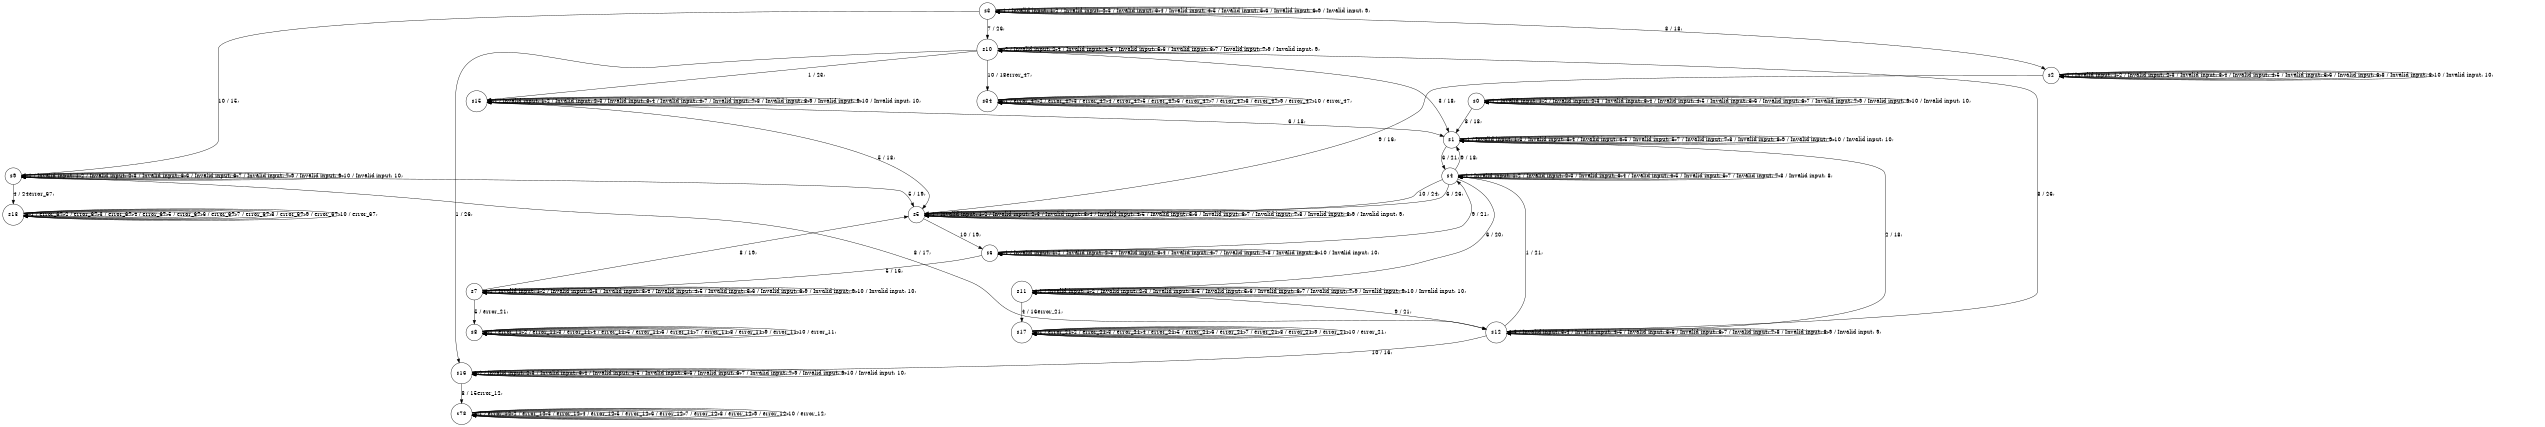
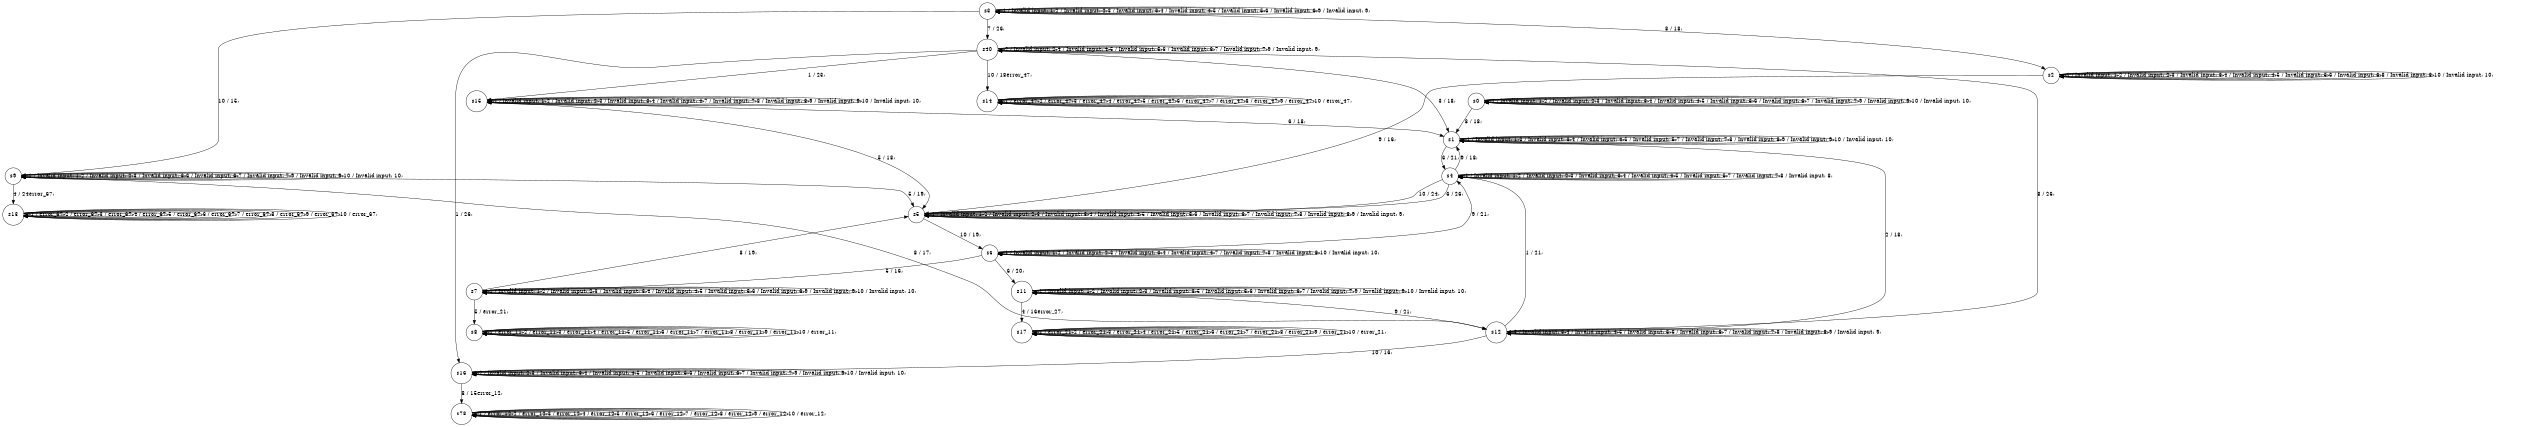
  digraph {
    node [shape=circle]
    n1 [label=s0]
    n2 [label=s1]
    n3 [label=s4]
    n4 [label=s2]
    n5 [label=s5]
    n6 [label=s3]
    n7 [label=s9]
-   n8 [label=s10]
+   n8 [label=s40]
    n9 [label=s6]
    n10 [label=s12]
    n11 [label=s13]
-   n12 [label=s34]
+   n12 [label=s14]
    n13 [label=s15]
    n14 [label=s16]
    n15 [label=s7]
    n16 [label=s11]
    n17 [label=s8]
    n18 [label=s17]
    n19 [label=s78]
    n1 -> n1 [label="1 / Invalid input: 1;"]
    n1 -> n1 [label="2 / Invalid input: 2;"]
    n1 -> n1 [label="3 / Invalid input: 3;"]
    n1 -> n1 [label="4 / Invalid input: 4;"]
    n1 -> n1 [label="5 / Invalid input: 5;"]
    n1 -> n1 [label="6 / Invalid input: 6;"]
    n1 -> n1 [label="7 / Invalid input: 7;"]
    n1 -> n1 [label="9 / Invalid input: 9;"]
    n1 -> n1 [label="10 / Invalid input: 10;"]
    n1 -> n2 [label="8 / 18;"]
    n2 -> n2 [label="1 / Invalid input: 1;"]
    n2 -> n2 [label="3 / Invalid input: 3;"]
    n2 -> n2 [label="4 / Invalid input: 4;"]
    n2 -> n2 [label="5 / Invalid input: 5;"]
    n2 -> n2 [label="7 / Invalid input: 7;"]
    n2 -> n2 [label="8 / Invalid input: 8;"]
    n2 -> n2 [label="9 / Invalid input: 9;"]
    n2 -> n2 [label="10 / Invalid input: 10;"]
    n2 -> n3 [label="6 / 21;"]
    n3 -> n2 [label="9 / 18;"]
    n3 -> n3 [label="1 / Invalid input: 1;"]
    n3 -> n3 [label="2 / Invalid input: 2;"]
    n3 -> n3 [label="3 / Invalid input: 3;"]
    n3 -> n3 [label="4 / Invalid input: 4;"]
    n3 -> n3 [label="5 / Invalid input: 5;"]
    n3 -> n3 [label="7 / Invalid input: 7;"]
    n3 -> n3 [label="8 / Invalid input: 8;"]
    n3 -> n5 [label="6 / 26;"]
    n3 -> n5 [label="10 / 24;"]
    n4 -> n4 [label="1 / Invalid input: 1;"]
    n4 -> n4 [label="2 / Invalid input: 2;"]
    n4 -> n4 [label="3 / Invalid input: 3;"]
    n4 -> n4 [label="4 / Invalid input: 4;"]
    n4 -> n4 [label="5 / Invalid input: 5;"]
    n4 -> n4 [label="6 / Invalid input: 6;"]
    n4 -> n4 [label="8 / Invalid input: 8;"]
    n4 -> n4 [label="10 / Invalid input: 10;"]
    n4 -> n5 [label="9 / 16;"]
    n5 -> n5 [label="1 / Invalid input: 1;"]
    n5 -> n5 [label="2 / Invalid input: 2;"]
    n5 -> n5 [label="3 / Invalid input: 3;"]
    n5 -> n5 [label="4 / Invalid input: 4;"]
    n5 -> n5 [label="5 / Invalid input: 5;"]
    n5 -> n5 [label="6 / Invalid input: 6;"]
    n5 -> n5 [label="7 / Invalid input: 7;"]
    n5 -> n5 [label="8 / Invalid input: 8;"]
    n5 -> n5 [label="9 / Invalid input: 9;"]
    n5 -> n9 [label="10 / 19;"]
    n6 -> n4 [label="8 / 18;"]
    n6 -> n6 [label="1 / Invalid input: 1;"]
    n6 -> n6 [label="2 / Invalid input: 2;"]
    n6 -> n6 [label="3 / Invalid input: 3;"]
    n6 -> n6 [label="4 / Invalid input: 4;"]
    n6 -> n6 [label="5 / Invalid input: 5;"]
    n6 -> n6 [label="6 / Invalid input: 6;"]
    n6 -> n6 [label="9 / Invalid input: 9;"]
    n6 -> n7 [label="10 / 15;"]
    n6 -> n8 [label="7 / 26;"]
    n7 -> n5 [label="5 / 19;"]
    n7 -> n7 [label="1 / Invalid input: 1;"]
    n7 -> n7 [label="2 / Invalid input: 2;"]
    n7 -> n7 [label="3 / Invalid input: 3;"]
    n7 -> n7 [label="6 / Invalid input: 6;"]
    n7 -> n7 [label="7 / Invalid input: 7;"]
    n7 -> n7 [label="9 / Invalid input: 9;"]
    n7 -> n7 [label="10 / Invalid input: 10;"]
    n7 -> n10 [label="8 / 17;"]
    n7 -> n11 [label="4 / 24error_67;"]
    n8 -> n2 [label="3 / 18;"]
    n8 -> n8 [label="2 / Invalid input: 2;"]
    n8 -> n8 [label="4 / Invalid input: 4;"]
    n8 -> n8 [label="5 / Invalid input: 5;"]
    n8 -> n8 [label="6 / Invalid input: 6;"]
    n8 -> n8 [label="7 / Invalid input: 7;"]
    n8 -> n8 [label="9 / Invalid input: 9;"]
    n8 -> n10 [label="8 / 26;"]
    n8 -> n12 [label="10 / 18error_47;"]
    n8 -> n13 [label="1 / 23;"]
    n8 -> n14 [label="1 / 26;"]
    n9 -> n3 [label="9 / 21;"]
    n9 -> n9 [label="1 / Invalid input: 1;"]
    n9 -> n9 [label="2 / Invalid input: 2;"]
    n9 -> n9 [label="3 / Invalid input: 3;"]
    n9 -> n9 [label="4 / Invalid input: 4;"]
    n9 -> n9 [label="7 / Invalid input: 7;"]
    n9 -> n9 [label="8 / Invalid input: 8;"]
    n9 -> n9 [label="10 / Invalid input: 10;"]
    n9 -> n15 [label="5 / 16;"]
-   n3 -> n16 [label="6 / 20;"]
+   n9 -> n16 [label="6 / 20;"]
    n10 -> n2 [label="2 / 18;"]
    n10 -> n3 [label="1 / 21;"]
    n10 -> n10 [label="3 / Invalid input: 3;"]
    n10 -> n10 [label="4 / Invalid input: 4;"]
    n10 -> n10 [label="5 / Invalid input: 5;"]
    n10 -> n10 [label="6 / Invalid input: 6;"]
    n10 -> n10 [label="7 / Invalid input: 7;"]
    n10 -> n10 [label="8 / Invalid input: 8;"]
    n10 -> n10 [label="9 / Invalid input: 9;"]
    n10 -> n14 [label="10 / 16;"]
    n11 -> n11 [label="1 / error_67;"]
    n11 -> n11 [label="2 / error_67;"]
    n11 -> n11 [label="3 / error_67;"]
    n11 -> n11 [label="4 / error_67;"]
    n11 -> n11 [label="5 / error_67;"]
    n11 -> n11 [label="6 / error_67;"]
    n11 -> n11 [label="7 / error_67;"]
    n11 -> n11 [label="8 / error_67;"]
    n11 -> n11 [label="9 / error_67;"]
    n11 -> n11 [label="10 / error_67;"]
    n12 -> n12 [label="1 / error_47;"]
    n12 -> n12 [label="2 / error_47;"]
    n12 -> n12 [label="3 / error_47;"]
    n12 -> n12 [label="4 / error_47;"]
    n12 -> n12 [label="5 / error_47;"]
    n12 -> n12 [label="6 / error_47;"]
    n12 -> n12 [label="7 / error_47;"]
    n12 -> n12 [label="8 / error_47;"]
    n12 -> n12 [label="9 / error_47;"]
    n12 -> n12 [label="10 / error_47;"]
    n13 -> n2 [label="6 / 18;"]
    n13 -> n5 [label="5 / 18;"]
    n13 -> n13 [label="1 / Invalid input: 1;"]
    n13 -> n13 [label="2 / Invalid input: 2;"]
    n13 -> n13 [label="3 / Invalid input: 3;"]
    n13 -> n13 [label="4 / Invalid input: 4;"]
    n13 -> n13 [label="7 / Invalid input: 7;"]
    n13 -> n13 [label="8 / Invalid input: 8;"]
    n13 -> n13 [label="9 / Invalid input: 9;"]
    n13 -> n13 [label="10 / Invalid input: 10;"]
    n14 -> n14 [label="2 / Invalid input: 2;"]
    n14 -> n14 [label="3 / Invalid input: 3;"]
    n14 -> n14 [label="4 / Invalid input: 4;"]
    n14 -> n14 [label="5 / Invalid input: 5;"]
    n14 -> n14 [label="6 / Invalid input: 6;"]
    n14 -> n14 [label="7 / Invalid input: 7;"]
    n14 -> n14 [label="9 / Invalid input: 9;"]
    n14 -> n14 [label="10 / Invalid input: 10;"]
    n14 -> n19 [label="8 / 15error_12;"]
    n15 -> n5 [label="8 / 19;"]
    n15 -> n15 [label="1 / Invalid input: 1;"]
    n15 -> n15 [label="2 / Invalid input: 2;"]
    n15 -> n15 [label="3 / Invalid input: 3;"]
    n15 -> n15 [label="4 / Invalid input: 4;"]
    n15 -> n15 [label="5 / Invalid input: 5;"]
    n15 -> n15 [label="6 / Invalid input: 6;"]
    n15 -> n15 [label="9 / Invalid input: 9;"]
    n15 -> n15 [label="10 / Invalid input: 10;"]
    n15 -> n17 [label="5 / error_21;"]
    n16 -> n10 [label="9 / 21;"]
    n16 -> n16 [label="1 / Invalid input: 1;"]
    n16 -> n16 [label="2 / Invalid input: 2;"]
    n16 -> n16 [label="3 / Invalid input: 3;"]
    n16 -> n16 [label="5 / Invalid input: 5;"]
    n16 -> n16 [label="6 / Invalid input: 6;"]
    n16 -> n16 [label="7 / Invalid input: 7;"]
    n16 -> n16 [label="9 / Invalid input: 9;"]
    n16 -> n16 [label="10 / Invalid input: 10;"]
-   n16 -> n18 [label="4 / 16error_21;"]
+   n16 -> n18 [label="4 / 16error_27;"]
    n17 -> n17 [label="1 / error_11;"]
    n17 -> n17 [label="2 / error_11;"]
    n17 -> n17 [label="3 / error_11;"]
    n17 -> n17 [label="4 / error_11;"]
    n17 -> n17 [label="5 / error_11;"]
    n17 -> n17 [label="6 / error_11;"]
    n17 -> n17 [label="7 / error_11;"]
    n17 -> n17 [label="8 / error_11;"]
    n17 -> n17 [label="9 / error_11;"]
    n17 -> n17 [label="10 / error_11;"]
    n18 -> n18 [label="1 / error_21;"]
    n18 -> n18 [label="2 / error_21;"]
    n18 -> n18 [label="3 / error_21;"]
    n18 -> n18 [label="4 / error_21;"]
    n18 -> n18 [label="5 / error_21;"]
    n18 -> n18 [label="6 / error_21;"]
    n18 -> n18 [label="7 / error_21;"]
    n18 -> n18 [label="8 / error_21;"]
    n18 -> n18 [label="9 / error_21;"]
    n18 -> n18 [label="10 / error_21;"]
    n19 -> n19 [label="1 / error_12;"]
    n19 -> n19 [label="2 / error_12;"]
    n19 -> n19 [label="3 / error_12;"]
    n19 -> n19 [label="4 / error_12;"]
    n19 -> n19 [label="5 / error_12;"]
    n19 -> n19 [label="6 / error_12;"]
    n19 -> n19 [label="7 / error_12;"]
    n19 -> n19 [label="8 / error_12;"]
    n19 -> n19 [label="9 / error_12;"]
    n19 -> n19 [label="10 / error_12;"]
  }
